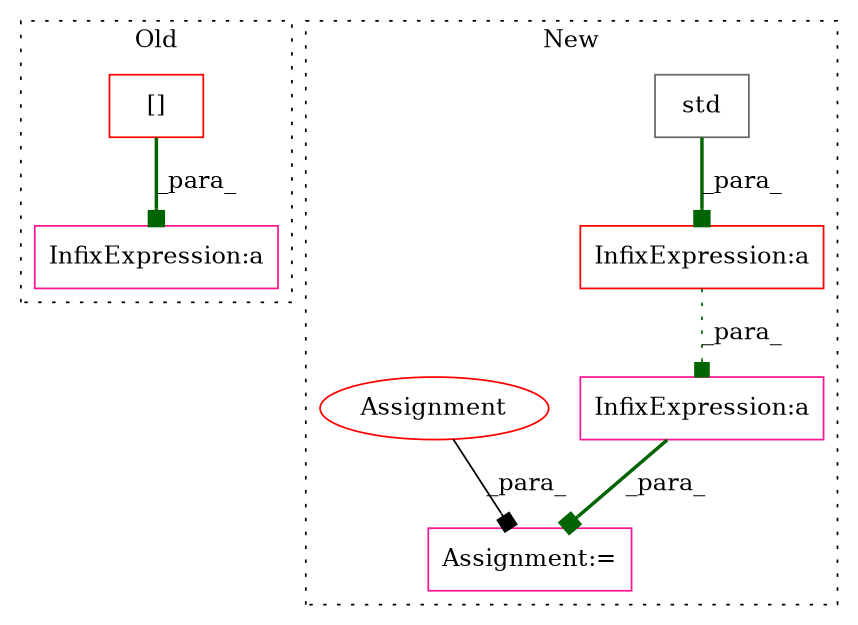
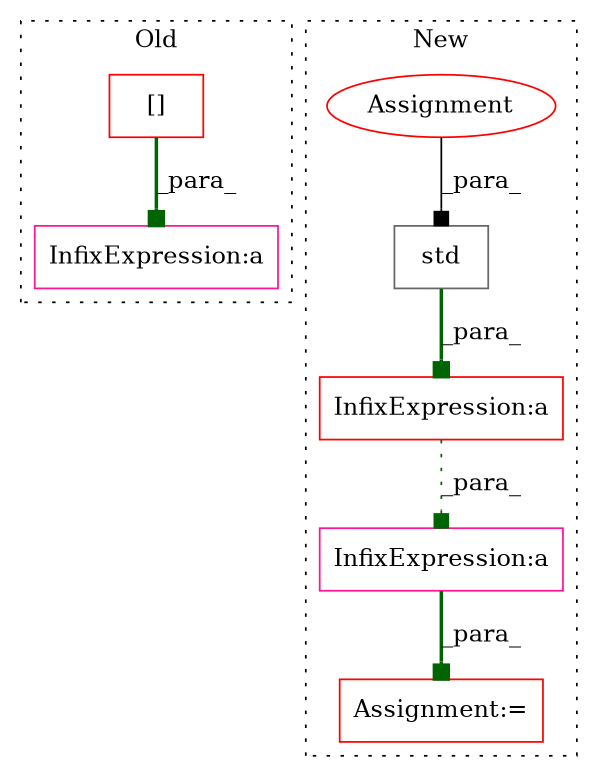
  digraph {
    node [a=27 color=red l=3 shape=box]
    edge [arrowhead=box color=darkgreen style=bold]
    n1 [a=2 l="21,1" label="[]" s="7633,7673"]
    n2 [color=deeppink label="InfixExpression:a" s=7674]
    n3 [a=32 color=gray40 l="4,1" label=std s="7410,7415"]
-   n4 [a=7 color=deeppink l=1 label="Assignment:=" s=7381]
+   n4 [a=7 l=1 label="Assignment:=" s=7381]
    n5 [a=34 l=1 label=Assignment s=7414 shape=ellipse]
    n6 [label="InfixExpression:a" s=7416]
    n7 [color=deeppink label="InfixExpression:a" s=7402]
    subgraph cluster_1 {
      label=Old
      style=dotted
      n1
      n2
    }
    subgraph cluster_2 {
      label=New
      style=dotted
      n3
      n4
      n5
      n6
      n7
    }
    n1 -> n2 [label=_para_]
    n3 -> n6 [label=_para_]
-   n5 -> n4 [color=black label=_para_ style=solid]
+   n5 -> n3 [color=black label=_para_ style=solid]
    n6 -> n7 [label=_para_ style=dotted]
    n7 -> n4 [label=_para_]
  }
